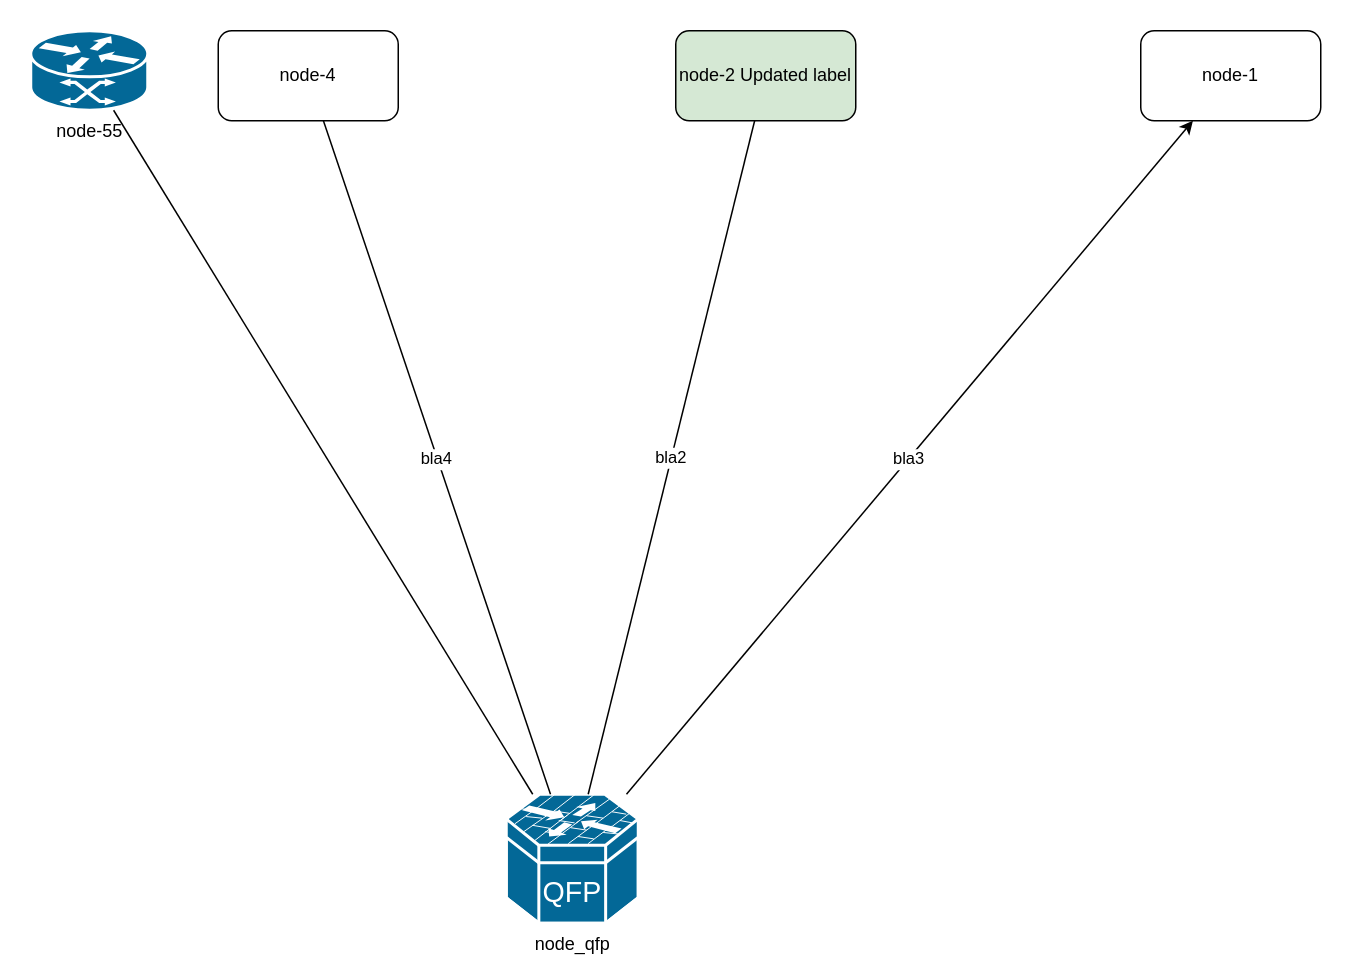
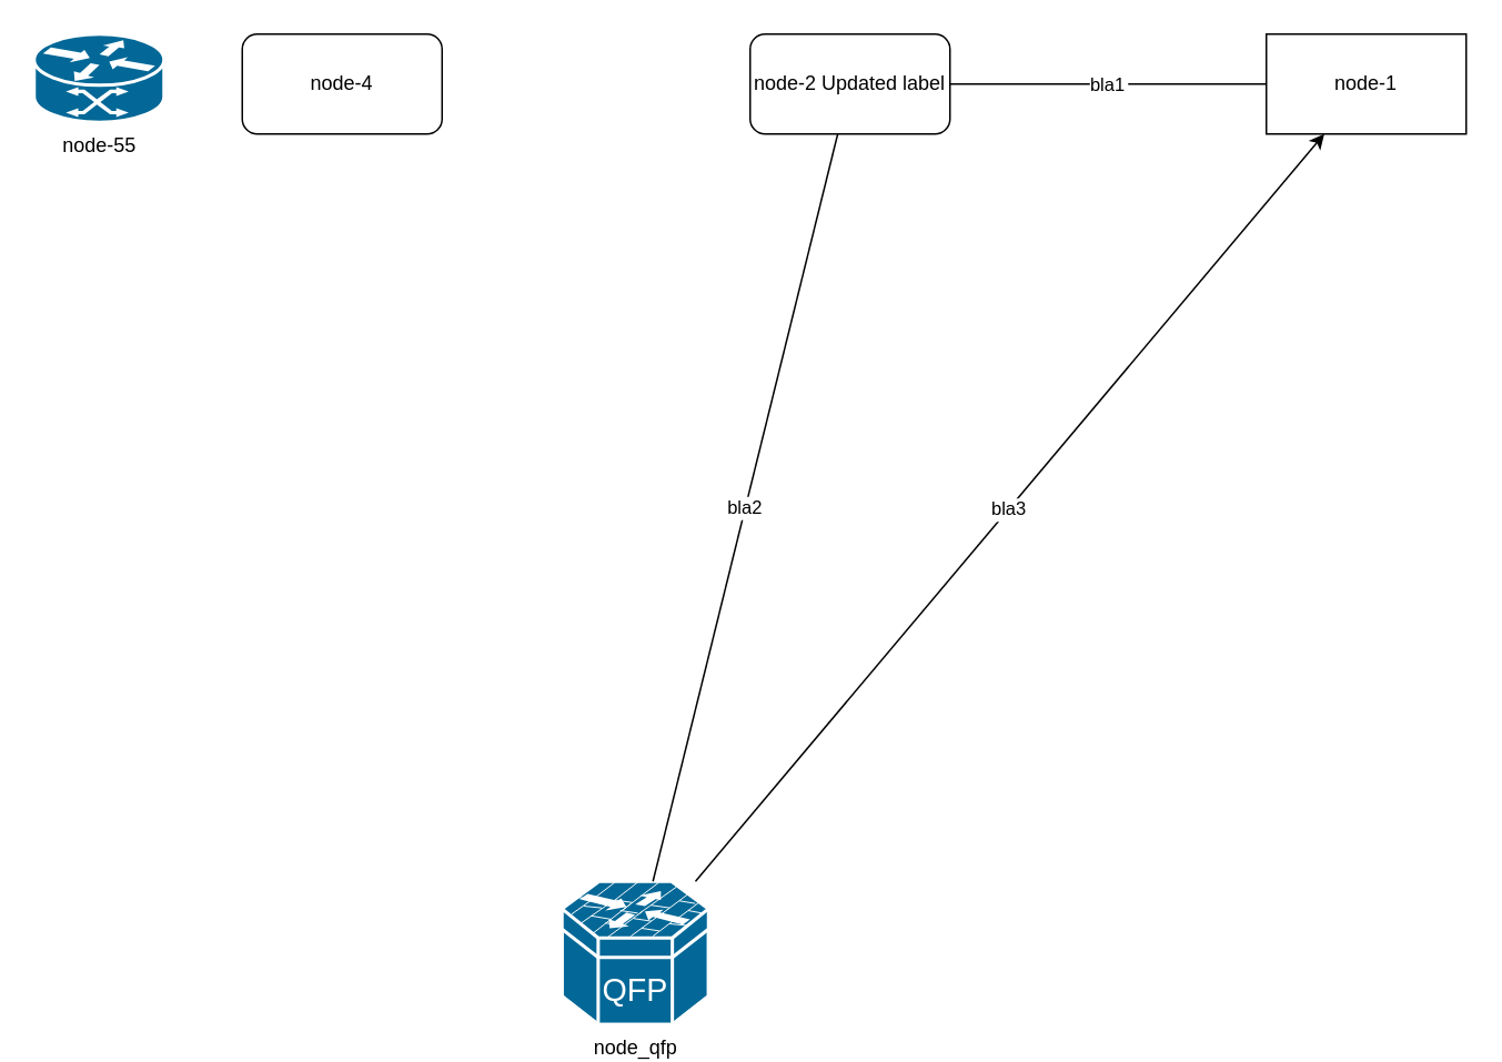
  <mxCell id="0" />
  <mxCell id="1" parent="0" />
- <mxCell id="2" value="node-1" parent="1" style="rounded=1;whiteSpace=wrap;html=1;" vertex="1"><mxGeometry as="geometry" height="60" width="120" x="760" y="20" /></mxCell>
- <mxCell id="3" value="node-2 Updated label" parent="1" style="rounded=1;whiteSpace=wrap;html=1;fillColor=#d5e8d4;" vertex="1"><mxGeometry as="geometry" height="60" width="120" x="450" y="20" /></mxCell>
+ <mxCell id="2" value="node-1" parent="1" style="whiteSpace=wrap;html=1;rounded=0;" vertex="1"><mxGeometry as="geometry" height="60" width="120" x="760" y="20" /></mxCell>
+ <mxCell id="3" value="node-2 Updated label" parent="1" style="rounded=1;whiteSpace=wrap;html=1;" vertex="1"><mxGeometry as="geometry" height="60" width="120" x="450" y="20" /></mxCell>
  <mxCell id="4" value="node_qfp" parent="1" style="shape=mxgraph.cisco.misc.asr_1000_series;html=1;pointerEvents=1;dashed=0;fillColor=#036897;strokeColor=#ffffff;strokeWidth=2;verticalLabelPosition=bottom;verticalAlign=top;align=center;outlineConnect=0;" vertex="1"><mxGeometry as="geometry" height="86" width="88" x="337" y="529" /></mxCell>
  <mxCell id="5" value="node-4" parent="1" style="rounded=1;whiteSpace=wrap;html=1;" vertex="1"><mxGeometry x="145" y="20" as="geometry" height="60" width="120" /></mxCell>
  <mxCell id="6" value="node-55" parent="1" style="shape=mxgraph.cisco.routers.atm_router;html=1;pointerEvents=1;dashed=0;fillColor=#036897;strokeColor=#ffffff;strokeWidth=2;verticalLabelPosition=bottom;verticalAlign=top;align=center;outlineConnect=0;" vertex="1"><mxGeometry as="geometry" height="53" width="78" x="20" y="20" /></mxCell>
+ <mxCell id="7" value="bla1" edge="1" parent="1" source="2" style="endArrow=none;" target="3"><mxGeometry as="geometry" relative="1" /></mxCell>
  <mxCell id="8" value="bla2" edge="1" parent="1" source="3" style="endArrow=none;" target="4"><mxGeometry as="geometry" relative="1" /></mxCell>
  <mxCell id="9" value="bla3" edge="1" parent="1" source="4" style="endArrow=classic;" target="2"><mxGeometry as="geometry" relative="1" /></mxCell>
- <mxCell id="10" value="bla4" edge="1" parent="1" source="5" style="endArrow=none;" target="4"><mxGeometry as="geometry" relative="1" /></mxCell>
- <mxCell id="11" value="" edge="1" parent="1" source="6" style="endArrow=none;" target="4"><mxGeometry as="geometry" relative="1" /></mxCell>
